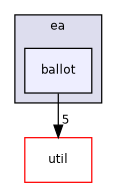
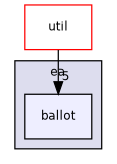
  digraph {
    compound=true
    node [fontname=Helvetica fontsize=10 shape=box style=filled]
    n1 [fillcolor="#eeeeff" label=ballot pencolor=black]
    n2 [color=red fillcolor=white label=util]
    subgraph cluster_1 {
      bgcolor="#ddddee"
      fontname=Helvetica
      fontsize=10
      label=ea
      pencolor=black
      n1
    }
-   n1 -> n2 [headlabel=5 labeldistance=1.5 labelfontname=Helvetica labelfontsize=10]
+   n2 -> n1 [headlabel=5 labeldistance=1.5 labelfontname=Helvetica labelfontsize=10]
  }
